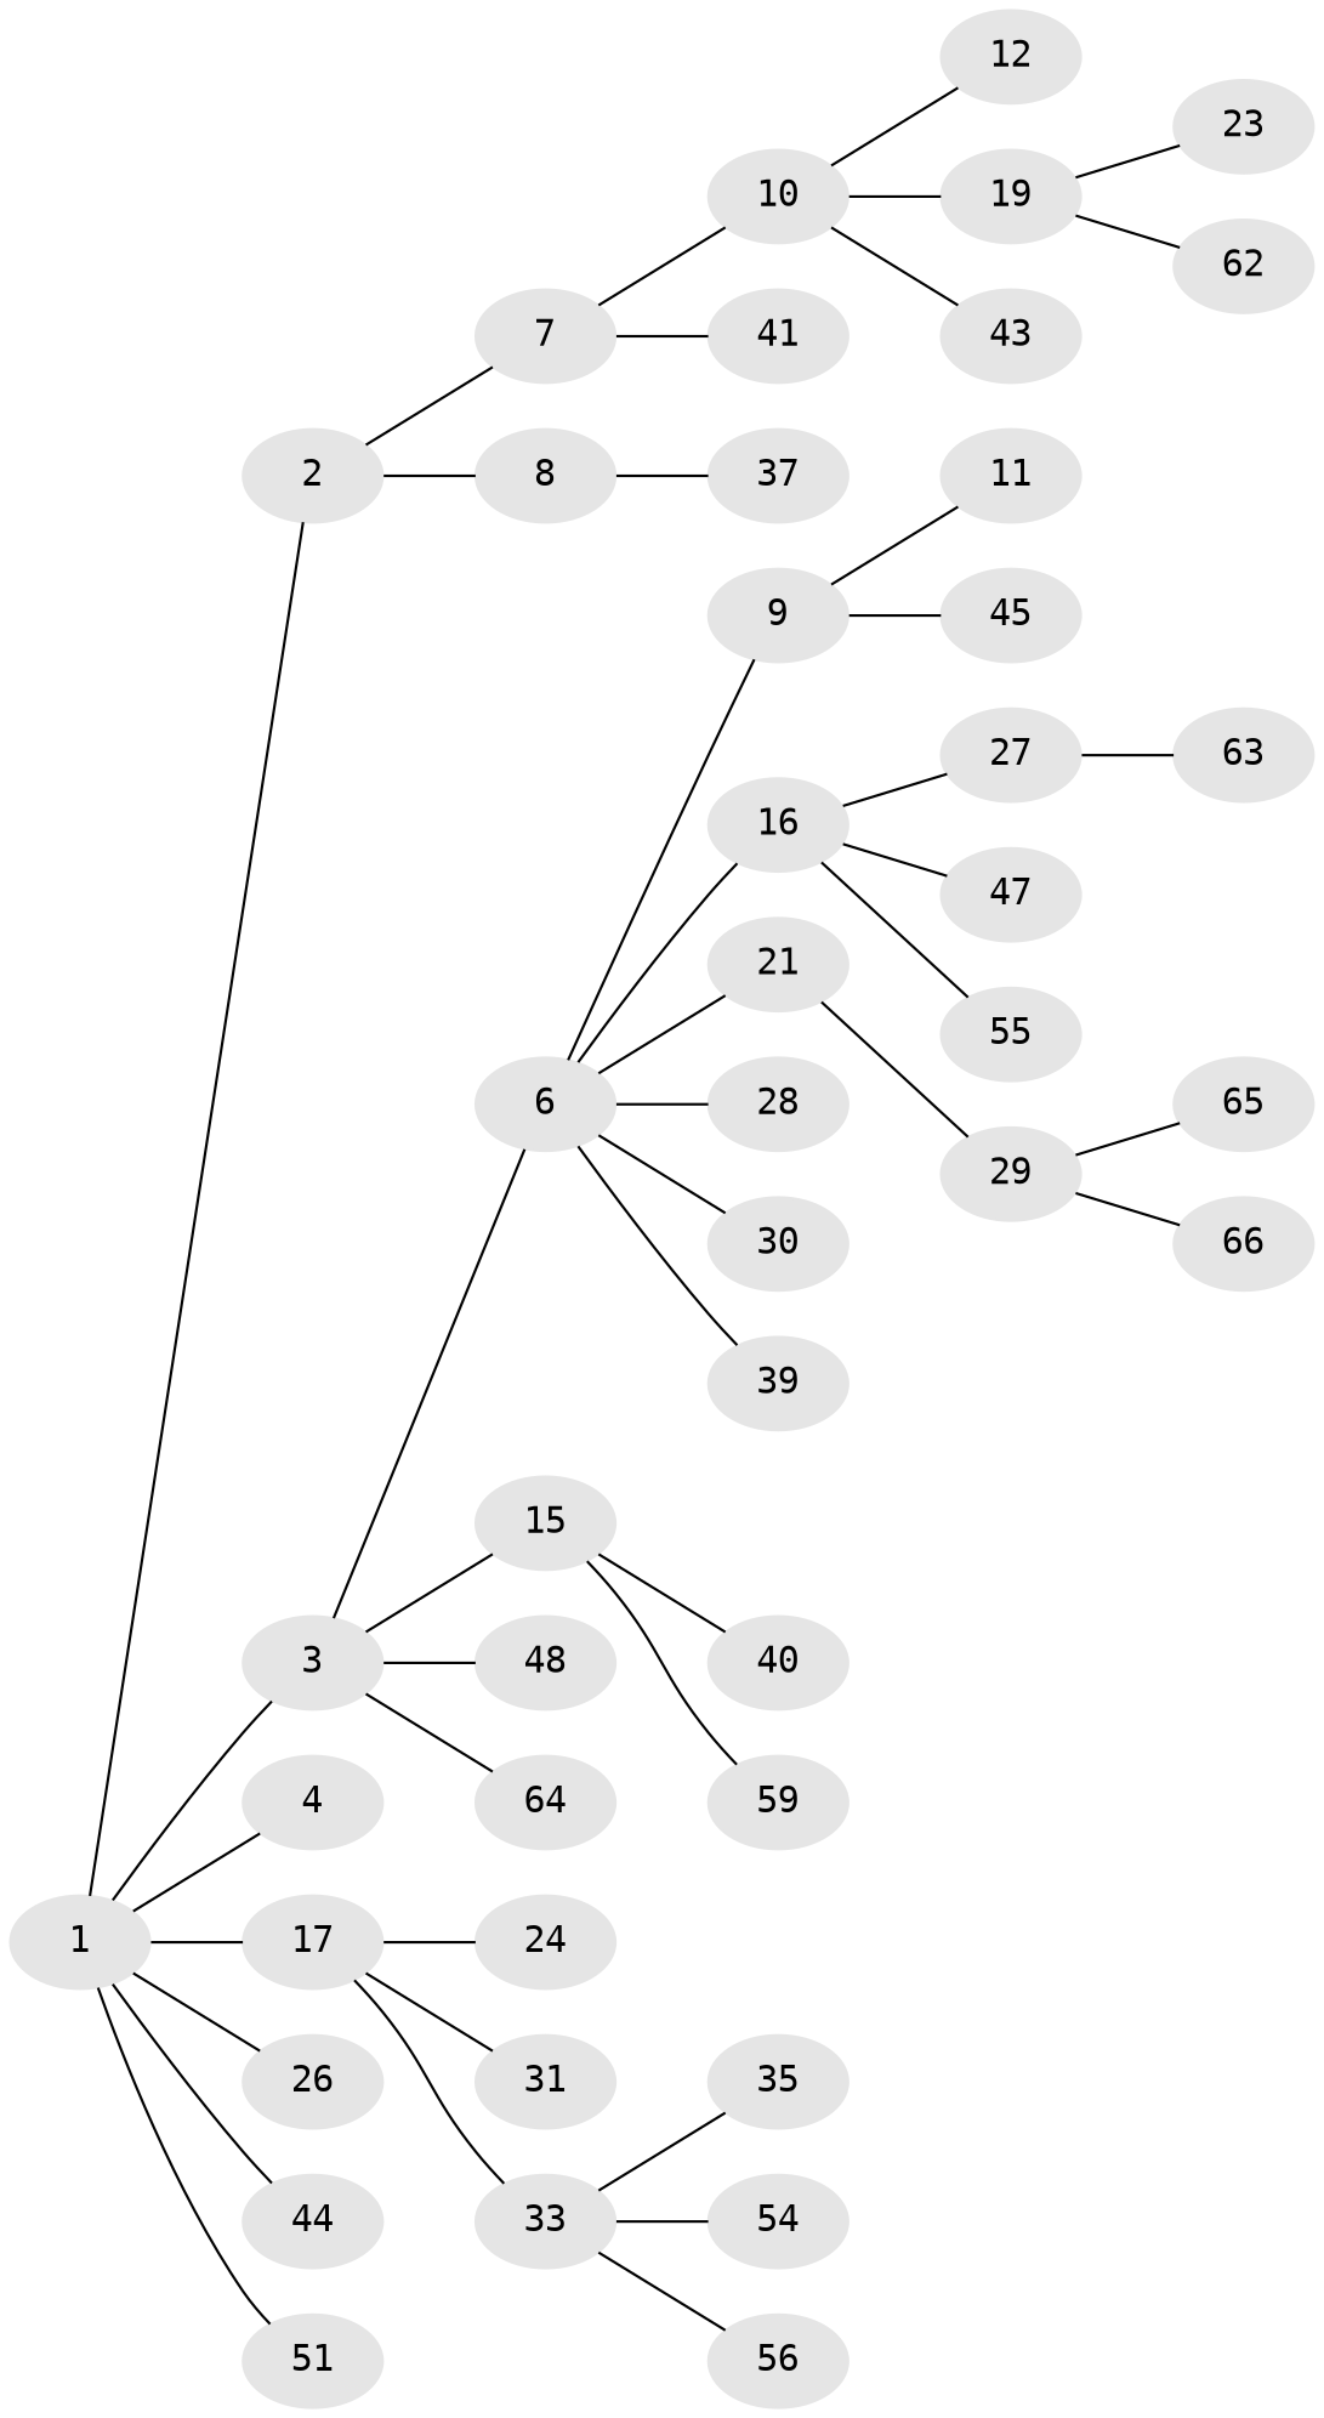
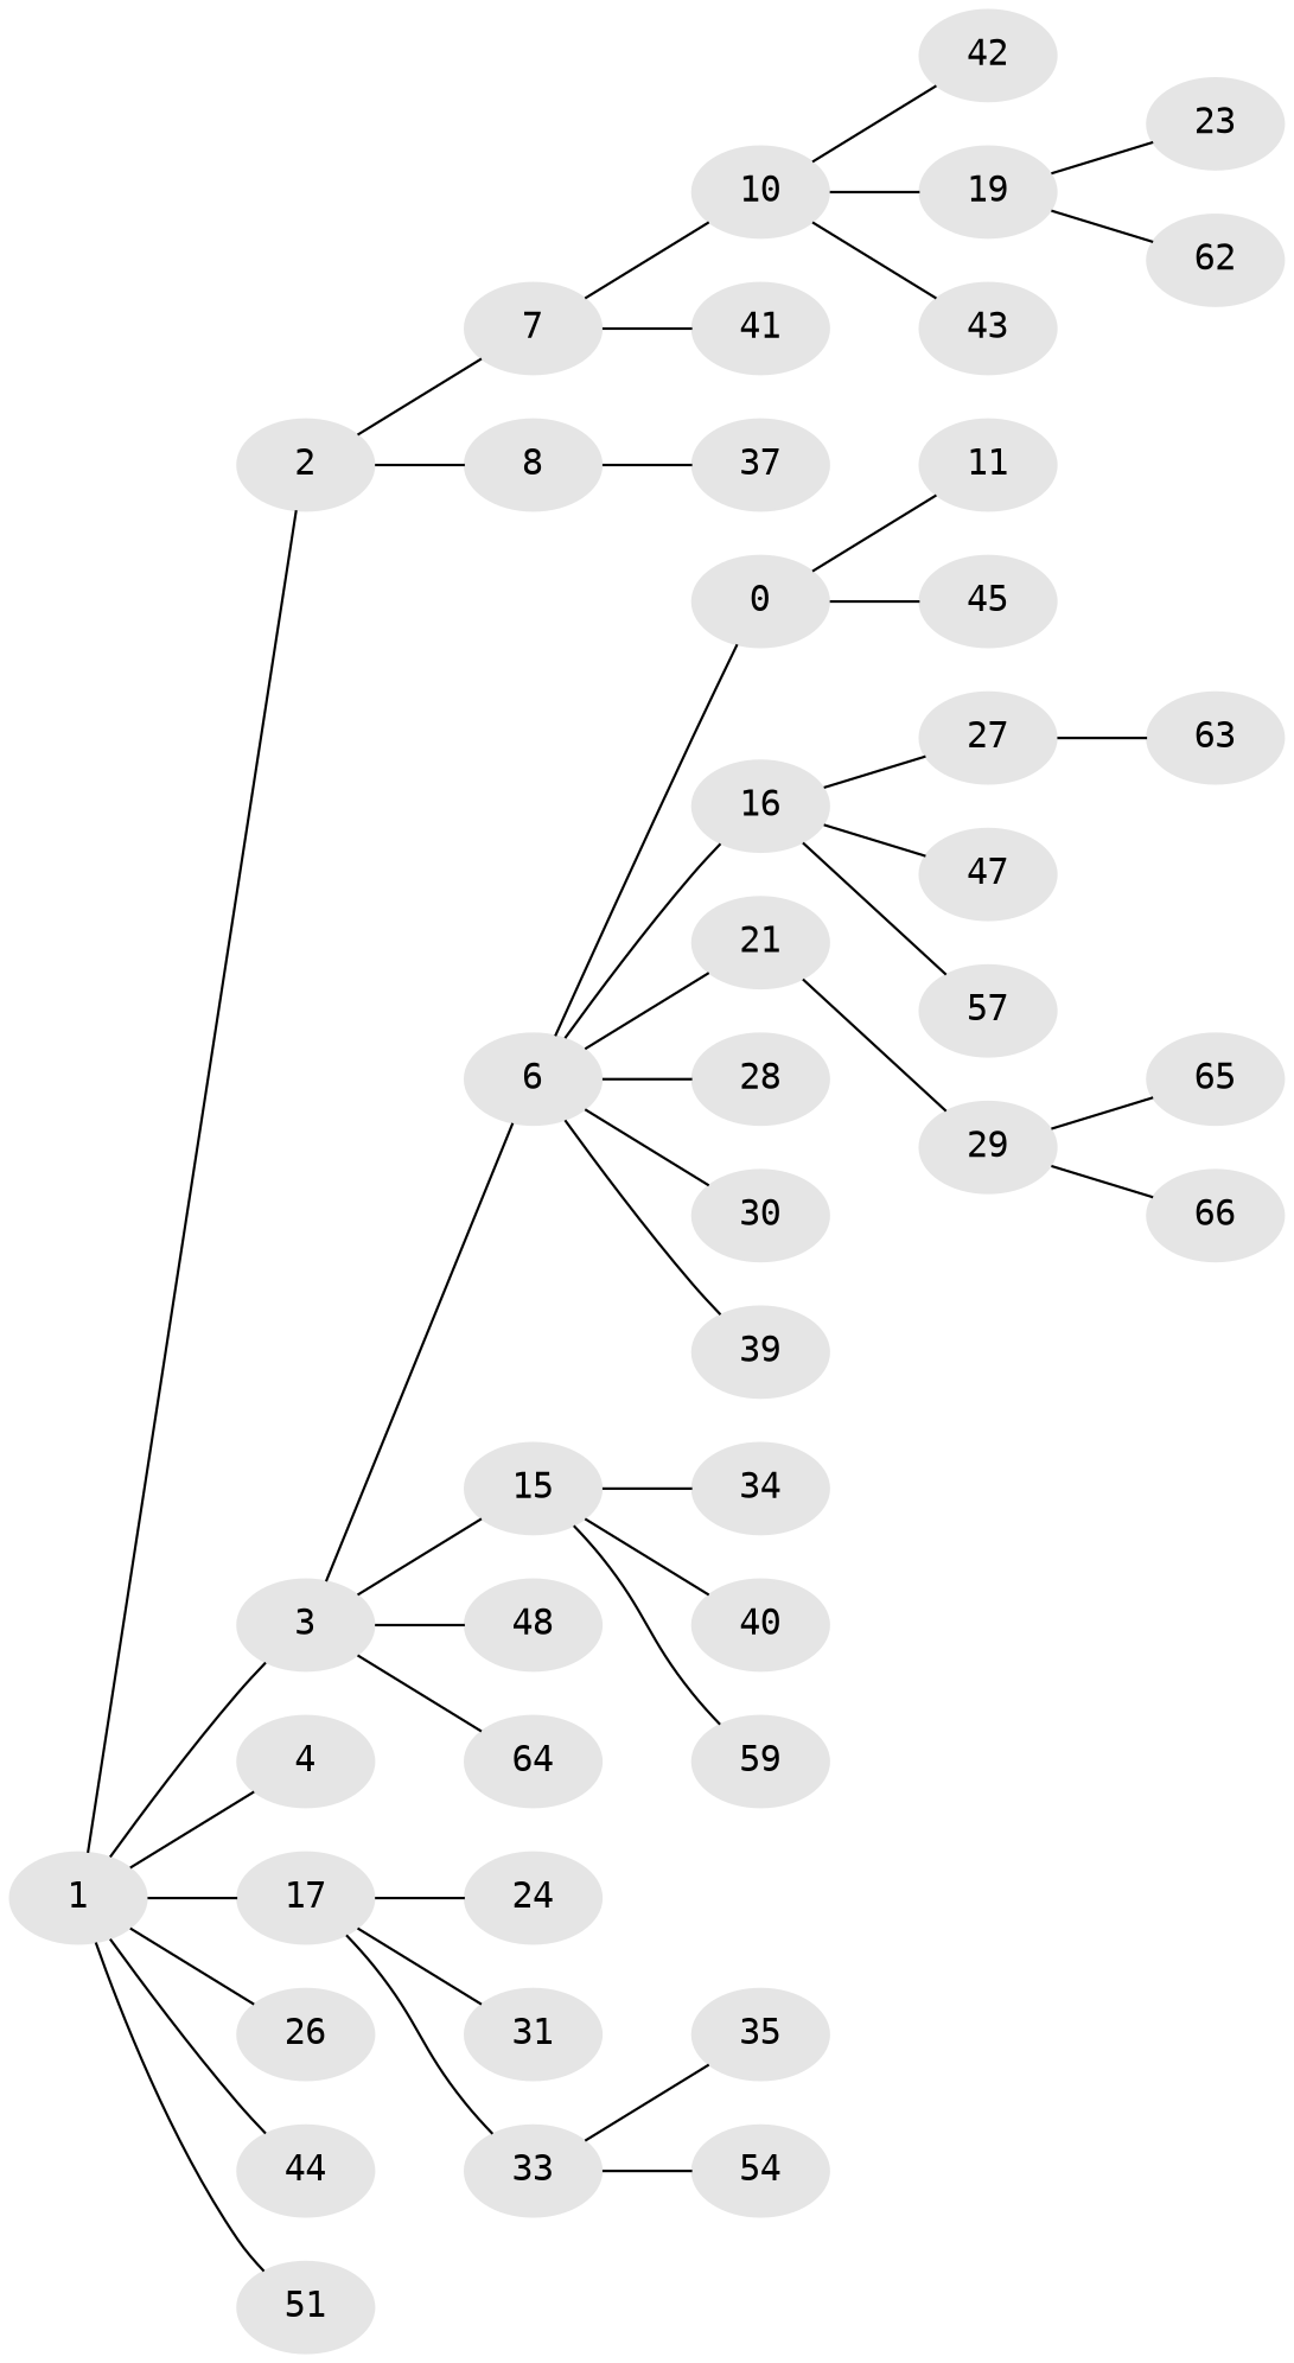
  graph {
    fontname="DejaVu Sans Mono"
    rankdir=LR
    node [color=gray90 fontname="DejaVu Sans Mono" style=filled]
    edge [fontname="DejaVu Sans Mono"]
    1 [super="+15"]
    2 [super="+5"]
    3 [super="+18"]
    4 [super="+36"]
    17 [super="+20"]
    26
    44
    51
    7
    8 [super="+22"]
    6 [super="+14"]
    n12 [label=15 super="+32"]
    48
    64
    24
    31 [super="+42"]
    33 [super="+50"]
    10 [super="+13"]
    41
    37 [super="+38"]
-   9 [super="+52"]
+   9 [super="+52" label=0]
    16 [super="+60"]
    21
    28
    30
    39
+   34
    40 [super="+49"]
    59
    11
    45
    27 [super="+46"]
    47
-   57 [label=55]
+   57
    29 [super="+61"]
-   12
+   12 [label=42]
    19 [super="+55"]
    43
    23 [super="+53"]
    62
    63
    35 [super="+58"]
    54
-   56 [super="+67"]
    65
    66
    1 -- 2
    1 -- 3
    1 -- 4
    1 -- 17
    1 -- 26
    1 -- 44
    1 -- 51
    2 -- 7
    2 -- 8
    3 -- 6
    3 -- n12
    3 -- 48
    3 -- 64
    17 -- 24
    17 -- 31
    17 -- 33
    7 -- 10
    7 -- 41
    8 -- 37
    6 -- 9
    6 -- 16
    6 -- 21
    6 -- 28
    6 -- 30
    6 -- 39
+   n12 -- 34
    n12 -- 40
    n12 -- 59
    33 -- 35
    33 -- 54
-   33 -- 56
    10 -- 12
    10 -- 19
    10 -- 43
    9 -- 11
    9 -- 45
    16 -- 27
    16 -- 47
    16 -- 57
    21 -- 29
    27 -- 63
    29 -- 65
    29 -- 66
    19 -- 23
    19 -- 62
  }
